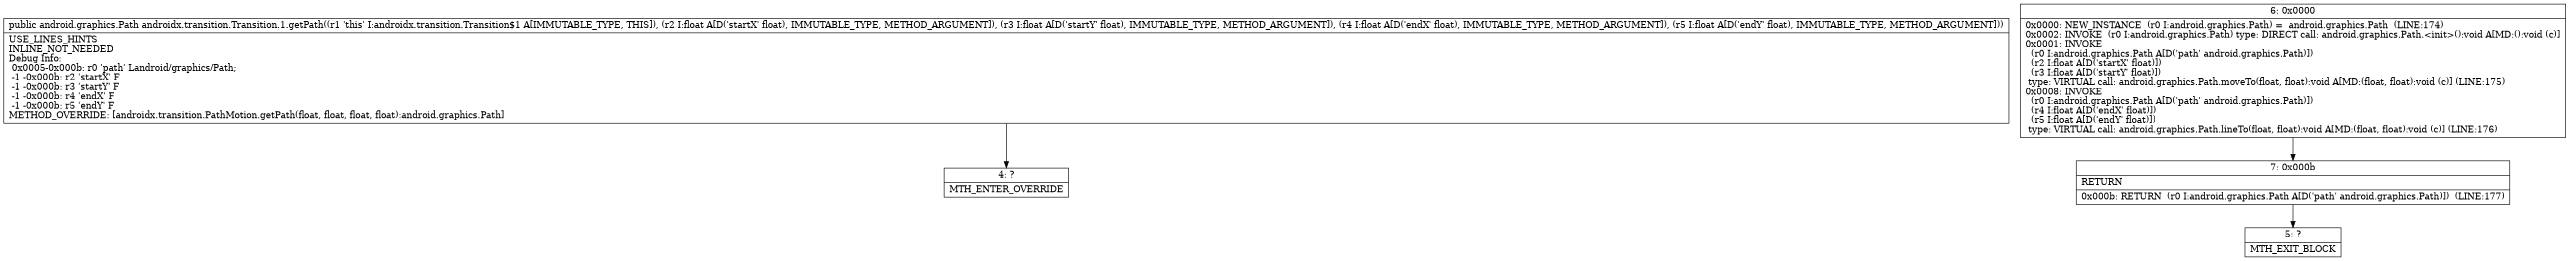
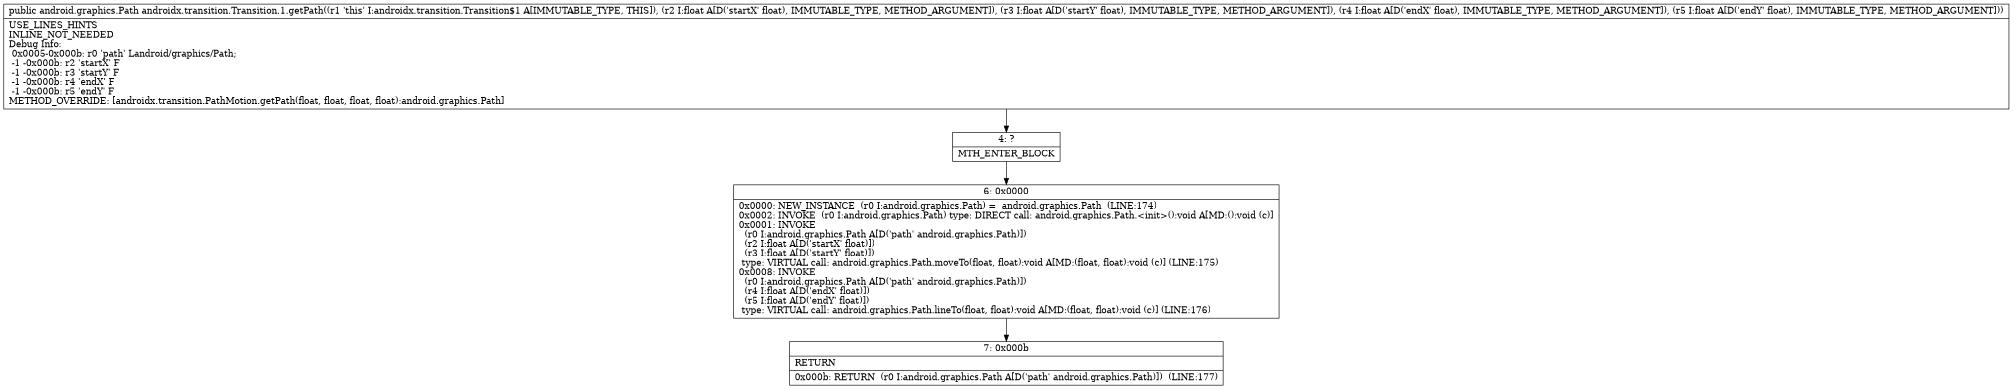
  digraph {
    node [shape=record]
-   n1 [label="{4\:\ ?|MTH_ENTER_OVERRIDE\l}"]
+   n1 [label="{4\:\ ?|MTH_ENTER_BLOCK\l}"]
    n2 [label="{6\:\ 0x0000|0x0000: NEW_INSTANCE  (r0 I:android.graphics.Path) =  android.graphics.Path  (LINE:174)\l0x0002: INVOKE  (r0 I:android.graphics.Path) type: DIRECT call: android.graphics.Path.\<init\>():void A[MD:():void (c)]\l0x0001: INVOKE  \l  (r0 I:android.graphics.Path A[D('path' android.graphics.Path)])\l  (r2 I:float A[D('startX' float)])\l  (r3 I:float A[D('startY' float)])\l type: VIRTUAL call: android.graphics.Path.moveTo(float, float):void A[MD:(float, float):void (c)] (LINE:175)\l0x0008: INVOKE  \l  (r0 I:android.graphics.Path A[D('path' android.graphics.Path)])\l  (r4 I:float A[D('endX' float)])\l  (r5 I:float A[D('endY' float)])\l type: VIRTUAL call: android.graphics.Path.lineTo(float, float):void A[MD:(float, float):void (c)] (LINE:176)\l}"]
    n3 [label="{7\:\ 0x000b|RETURN\l|0x000b: RETURN  (r0 I:android.graphics.Path A[D('path' android.graphics.Path)])  (LINE:177)\l}"]
-   n4 [label="{5\:\ ?|MTH_EXIT_BLOCK\l}"]
    n5 [label="{public android.graphics.Path androidx.transition.Transition.1.getPath((r1 'this' I:androidx.transition.Transition$1 A[IMMUTABLE_TYPE, THIS]), (r2 I:float A[D('startX' float), IMMUTABLE_TYPE, METHOD_ARGUMENT]), (r3 I:float A[D('startY' float), IMMUTABLE_TYPE, METHOD_ARGUMENT]), (r4 I:float A[D('endX' float), IMMUTABLE_TYPE, METHOD_ARGUMENT]), (r5 I:float A[D('endY' float), IMMUTABLE_TYPE, METHOD_ARGUMENT]))  | USE_LINES_HINTS\lINLINE_NOT_NEEDED\lDebug Info:\l  0x0005\-0x000b: r0 'path' Landroid\/graphics\/Path;\l  \-1 \-0x000b: r2 'startX' F\l  \-1 \-0x000b: r3 'startY' F\l  \-1 \-0x000b: r4 'endX' F\l  \-1 \-0x000b: r5 'endY' F\lMETHOD_OVERRIDE: [androidx.transition.PathMotion.getPath(float, float, float, float):android.graphics.Path]\l}"]
+   n1 -> n2
    n2 -> n3
-   n3 -> n4
    n5 -> n1
  }
